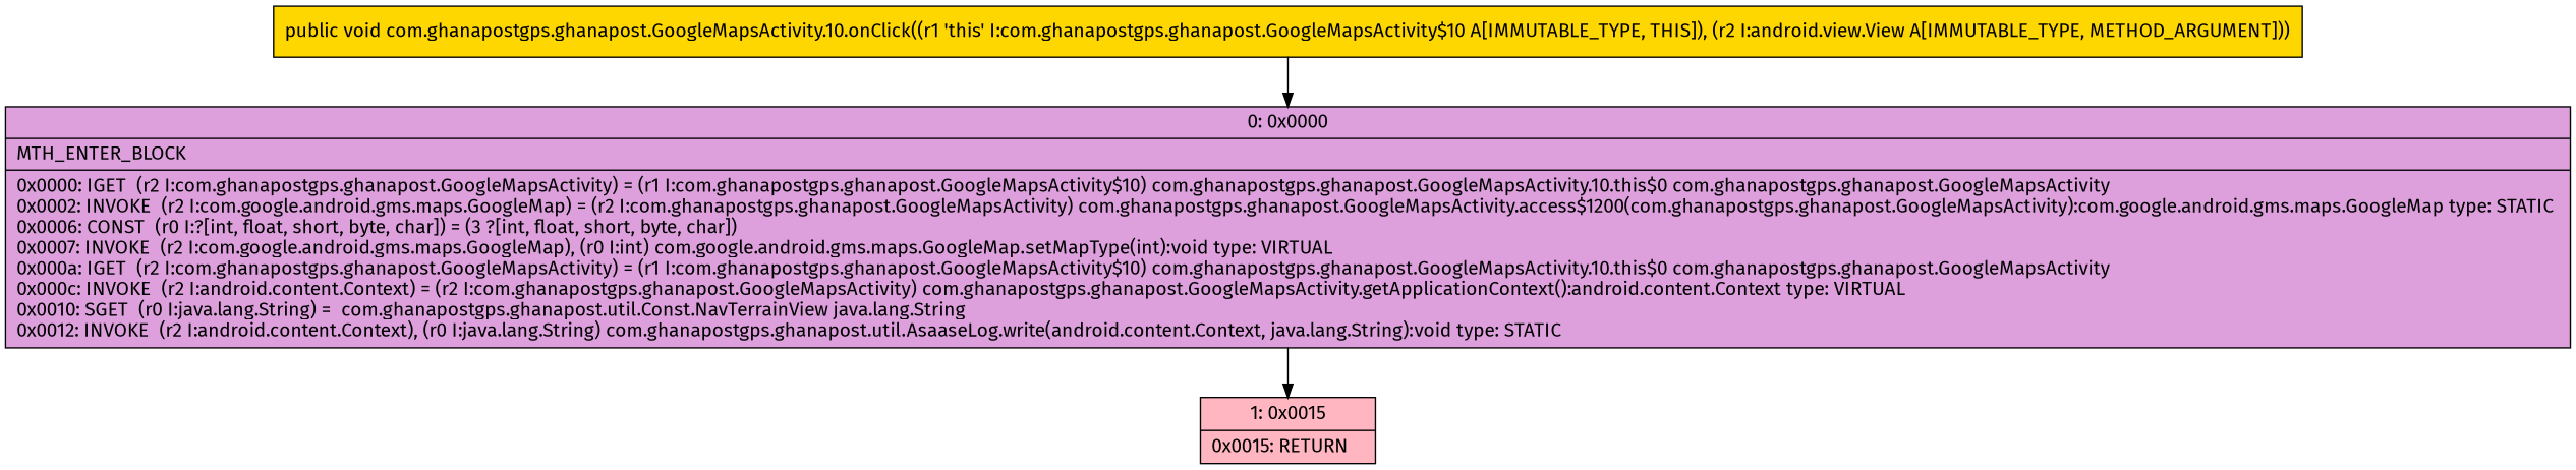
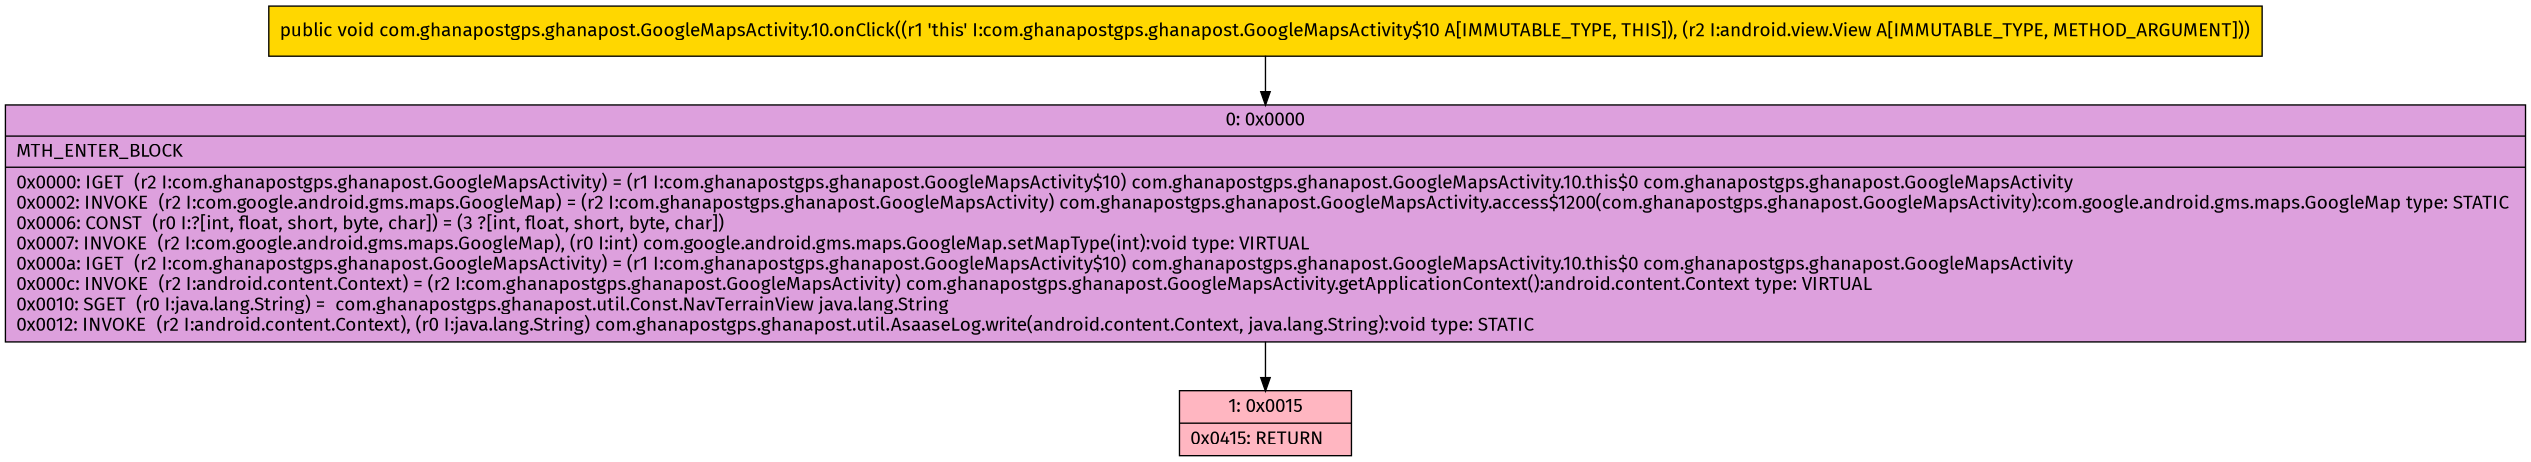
  digraph {
    fontname="Fira Sans"
    node [shape=record style=filled fontname="Fira Sans"]
    edge [fontname="Fira Sans"]
    n1 [label="{0\:\ 0x0000|MTH_ENTER_BLOCK\l|0x0000: IGET  (r2 I:com.ghanapostgps.ghanapost.GoogleMapsActivity) = (r1 I:com.ghanapostgps.ghanapost.GoogleMapsActivity$10) com.ghanapostgps.ghanapost.GoogleMapsActivity.10.this$0 com.ghanapostgps.ghanapost.GoogleMapsActivity \l0x0002: INVOKE  (r2 I:com.google.android.gms.maps.GoogleMap) = (r2 I:com.ghanapostgps.ghanapost.GoogleMapsActivity) com.ghanapostgps.ghanapost.GoogleMapsActivity.access$1200(com.ghanapostgps.ghanapost.GoogleMapsActivity):com.google.android.gms.maps.GoogleMap type: STATIC \l0x0006: CONST  (r0 I:?[int, float, short, byte, char]) = (3 ?[int, float, short, byte, char]) \l0x0007: INVOKE  (r2 I:com.google.android.gms.maps.GoogleMap), (r0 I:int) com.google.android.gms.maps.GoogleMap.setMapType(int):void type: VIRTUAL \l0x000a: IGET  (r2 I:com.ghanapostgps.ghanapost.GoogleMapsActivity) = (r1 I:com.ghanapostgps.ghanapost.GoogleMapsActivity$10) com.ghanapostgps.ghanapost.GoogleMapsActivity.10.this$0 com.ghanapostgps.ghanapost.GoogleMapsActivity \l0x000c: INVOKE  (r2 I:android.content.Context) = (r2 I:com.ghanapostgps.ghanapost.GoogleMapsActivity) com.ghanapostgps.ghanapost.GoogleMapsActivity.getApplicationContext():android.content.Context type: VIRTUAL \l0x0010: SGET  (r0 I:java.lang.String) =  com.ghanapostgps.ghanapost.util.Const.NavTerrainView java.lang.String \l0x0012: INVOKE  (r2 I:android.content.Context), (r0 I:java.lang.String) com.ghanapostgps.ghanapost.util.AsaaseLog.write(android.content.Context, java.lang.String):void type: STATIC \l}" fillcolor=plum]
-   n2 [label="{1\:\ 0x0015|0x0015: RETURN   \l}" fillcolor=lightpink]
+   n2 [label="{1\:\ 0x0015|0x0415: RETURN   \l}" fillcolor=lightpink]
    n3 [label="{public void com.ghanapostgps.ghanapost.GoogleMapsActivity.10.onClick((r1 'this' I:com.ghanapostgps.ghanapost.GoogleMapsActivity$10 A[IMMUTABLE_TYPE, THIS]), (r2 I:android.view.View A[IMMUTABLE_TYPE, METHOD_ARGUMENT])) }" fillcolor=gold]
    n1 -> n2
    n3 -> n1
  }
